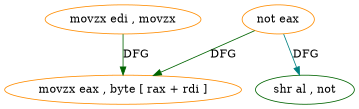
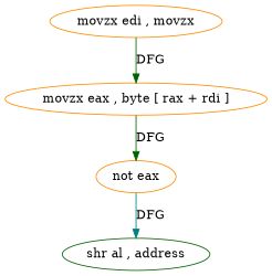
  digraph {
    node [color=darkorange]
    edge [color=darkgreen]
    n1 [label="movzx edi , movzx"]
    n2 [label="movzx eax , byte [ rax + rdi ]"]
    n3 [label="not eax"]
-   n4 [color=darkgreen label="shr al , not"]
+   n4 [color=darkgreen label="shr al , address"]
    n1 -> n2 [label=DFG]
-   n3 -> n2 [label=DFG]
+   n2 -> n3 [label=DFG]
    n3 -> n4 [color=teal label=DFG]
  }
